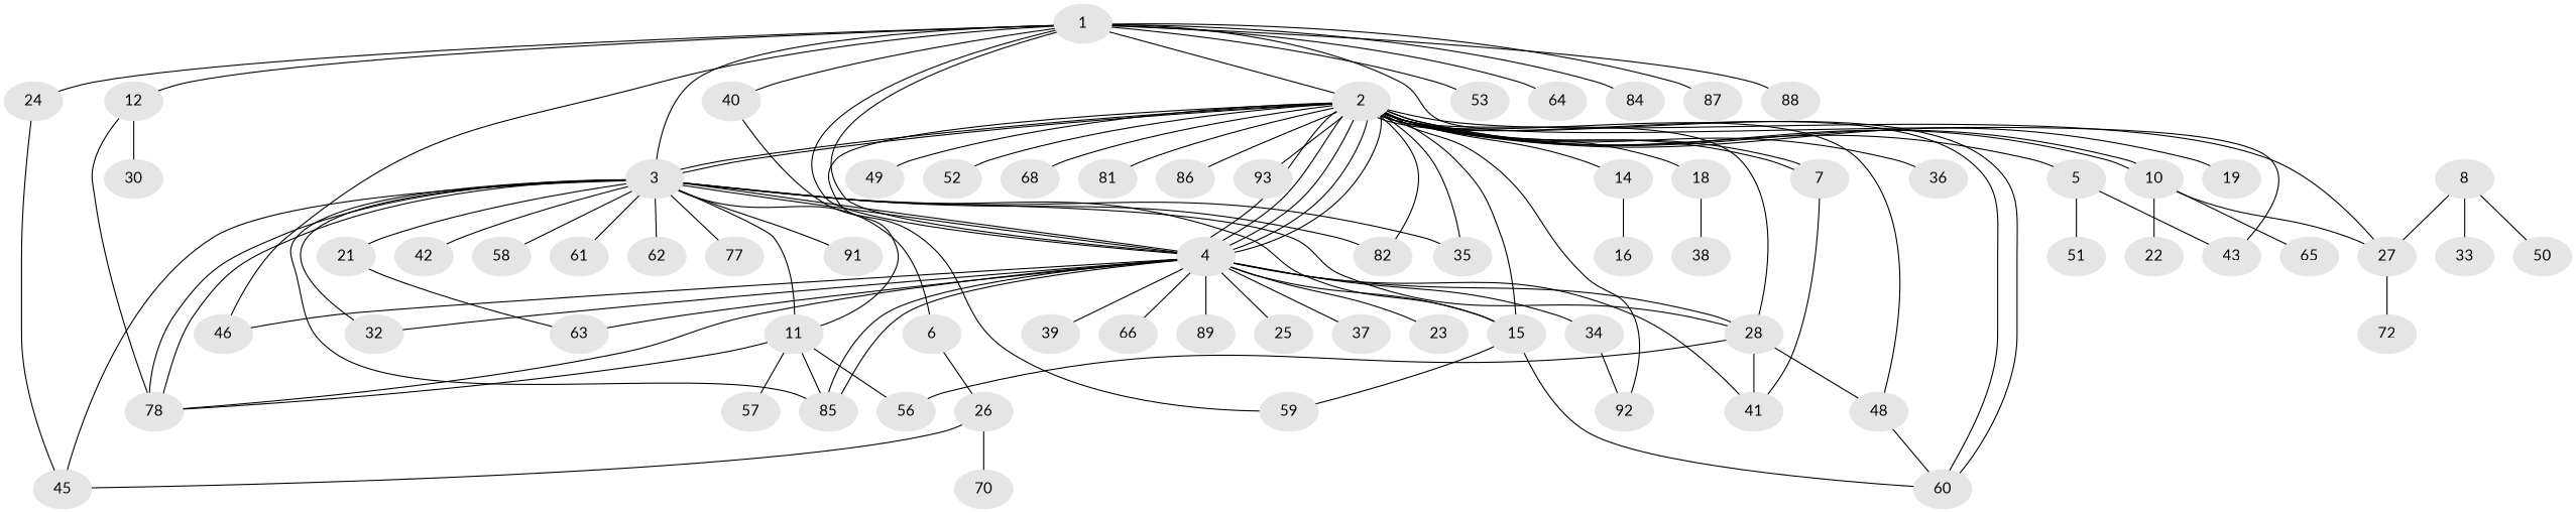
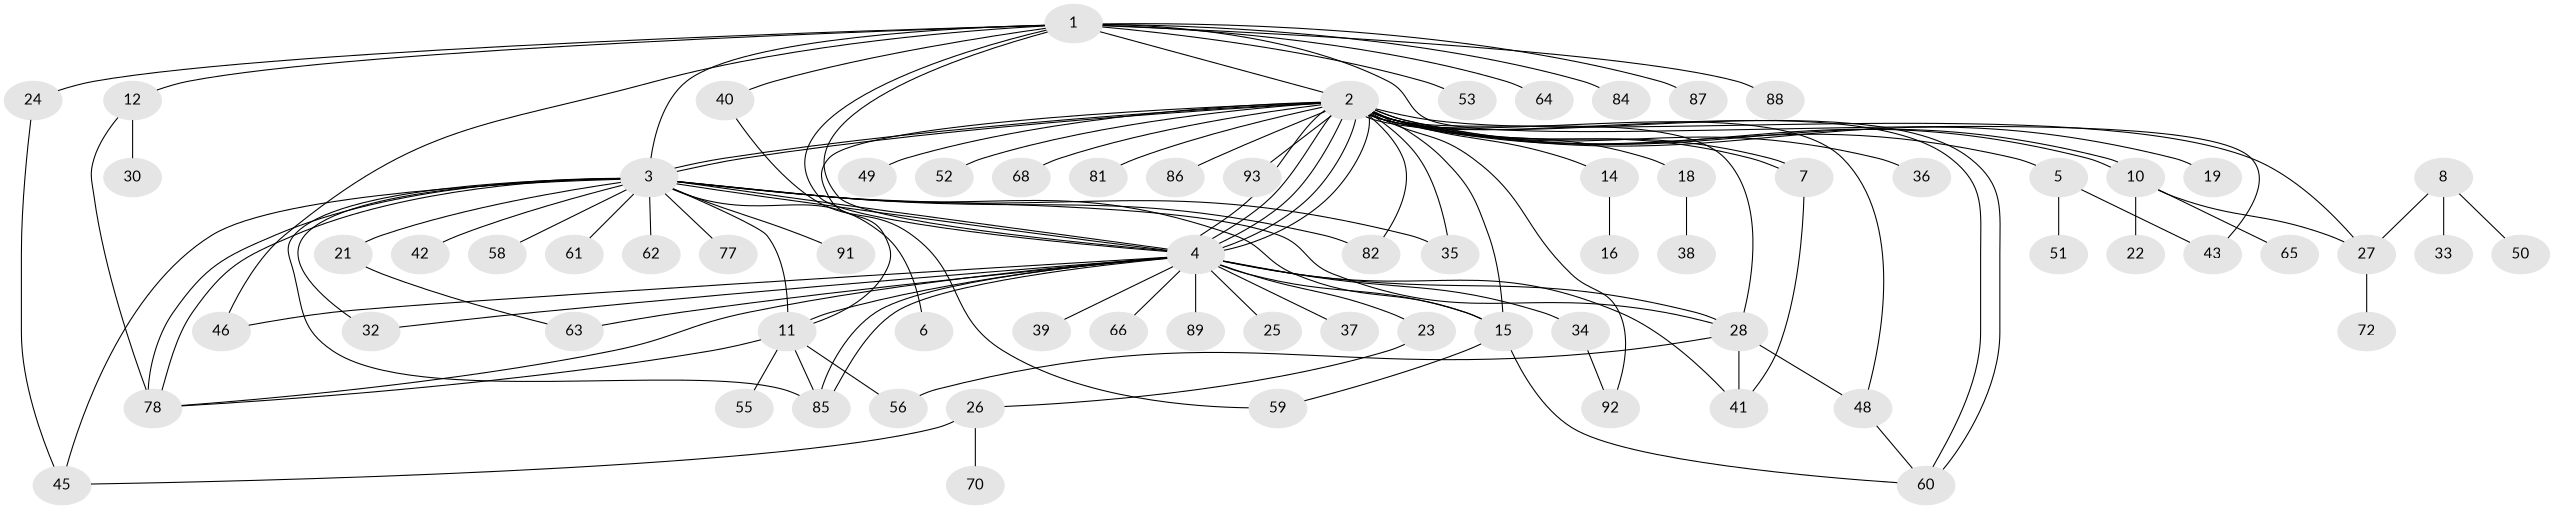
  graph {
    fontname=Lato
    node [color=gray90 fontname=Lato style=filled]
    edge [fontname=Lato]
    1 [super="+9"]
    2 [super="+20"]
    3 [super="+17"]
    4 [super="+47"]
    12 [super="+65"]
    24
    40 [super="+75"]
    43
    46 [super="+71"]
    53
    64
    84
    87
    88
    36
    5 [super="+29"]
    7
    10 [super="+44"]
    11 [super="+13"]
    14
    15 [super="+54"]
    18
    19
    27
    28 [super="+57"]
    35
    48
    49
    52 [super="+73"]
    60 [super="+80"]
    68
    81
    82
    86
    92
    93
    6 [super="+76"]
    21
    32
    42
    45 [super="+74"]
    58
    61
    62
    77
    78
    85 [super="+90"]
    91
    23
    25
    34 [super="+79"]
    37
    39
    41
    63
    66 [super="+67"]
    89
    30
    59
    51 [super="+83"]
    22
    n62 [label=65]
-   55 [label=57]
+   55
    56
    16
    38
    72
    26
    8 [super="+31"]
    33
    50
    70
    1 -- 2
    1 -- 3
    1 -- 4
    1 -- 4
    1 -- 12
    1 -- 24
    1 -- 40
    1 -- 43
    1 -- 46
    1 -- 53
    1 -- 64
    1 -- 84
    1 -- 87
    1 -- 88
    2 -- 3 [weight=2]
    2 -- 3
    2 -- 4 [weight=2]
    2 -- 4
    2 -- 4
    2 -- 4
    2 -- 4
    2 -- 36
    2 -- 5
    2 -- 7
    2 -- 7
    2 -- 10
    2 -- 10
    2 -- 11
    2 -- 14
    2 -- 15
    2 -- 18
    2 -- 19
    2 -- 27
    2 -- 28
    2 -- 35
    2 -- 48
    2 -- 49
    2 -- 52
    2 -- 60
    2 -- 60
    2 -- 68
    2 -- 81
    2 -- 82
    2 -- 86
    2 -- 92
    2 -- 93
    3 -- 4
    3 -- 4
    3 -- 11
    3 -- 15
    3 -- 28
    3 -- 35
    3 -- 82
    3 -- 6
    3 -- 21
    3 -- 32
    3 -- 42
    3 -- 45
    3 -- 58
    3 -- 61
    3 -- 62
    3 -- 77
    3 -- 78
    3 -- 78
    3 -- 85
    3 -- 91
    4 -- 46
+   4 -- 11
    4 -- 15
    4 -- 28
    4 -- 32
    4 -- 78
    4 -- 85
    4 -- 85
    4 -- 23
    4 -- 25
    4 -- 34
    4 -- 37
    4 -- 39
    4 -- 41
    4 -- 63
    4 -- 66
    4 -- 89
    12 -- 78
    12 -- 30
    24 -- 45
    40 -- 59
    5 -- 43
    5 -- 51
    7 -- 41
    10 -- 27
    10 -- 22
    10 -- n62
    11 -- 78
    11 -- 85
    11 -- 55
    11 -- 56
    14 -- 16
    15 -- 60
    15 -- 59
    18 -- 38
    27 -- 72
    28 -- 48
    28 -- 41
    28 -- 56
    48 -- 60
-   6 -- 26
+   23 -- 26
    21 -- 63
    34 -- 92
    26 -- 45
    26 -- 70
    8 -- 27
    8 -- 33
    8 -- 50
  }
